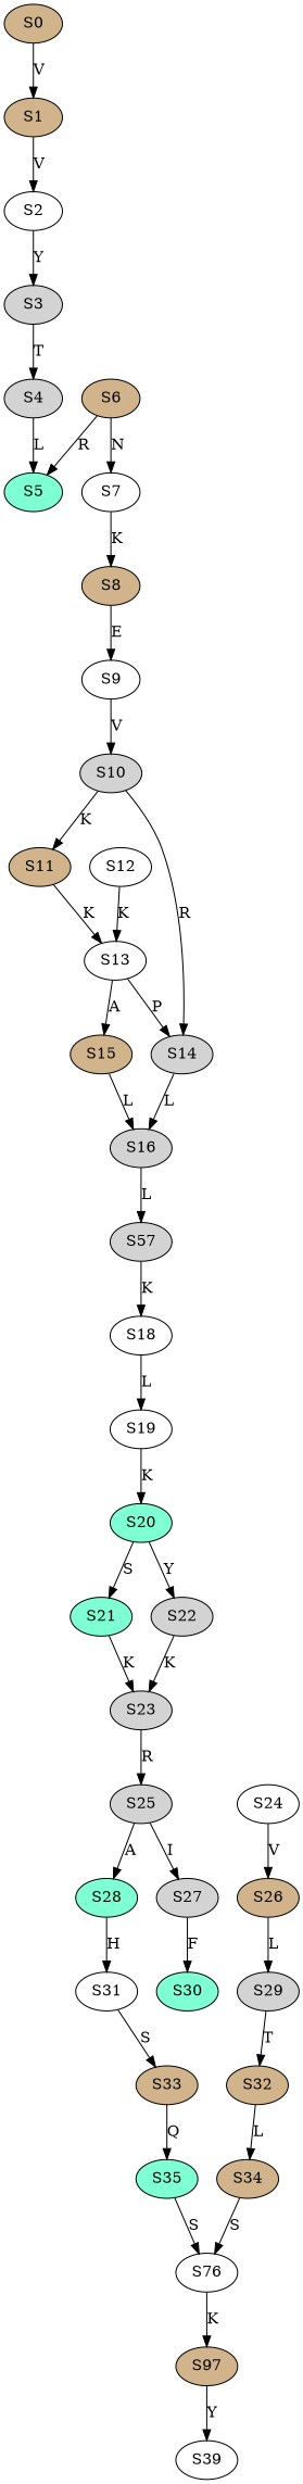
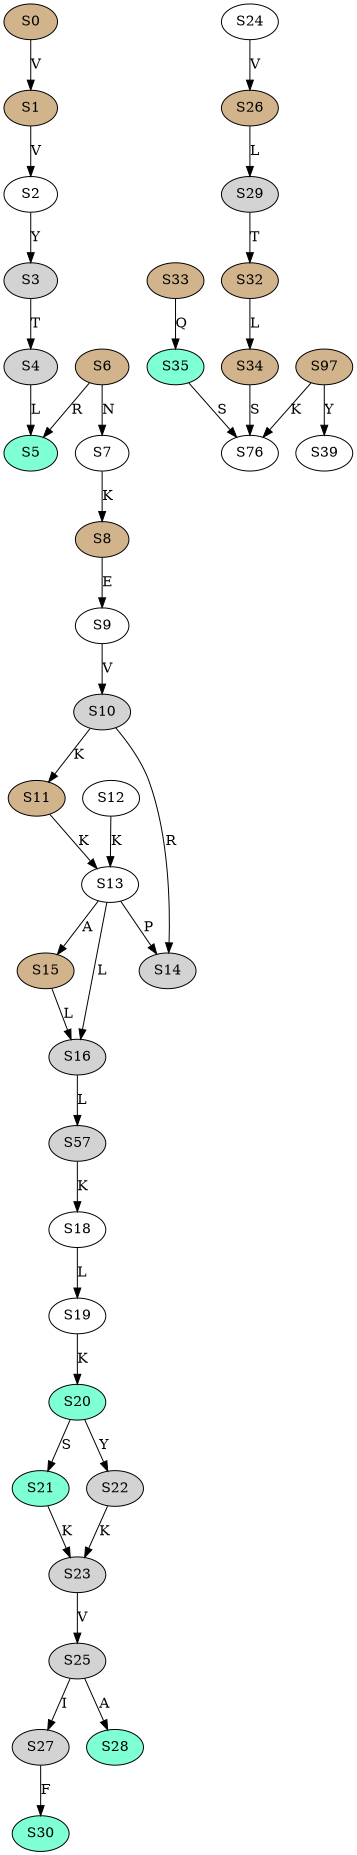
  strict digraph {
    node [fillcolor=tan style=filled]
    S0
    S1
    S2 [fillcolor=white]
    S3 [fillcolor=lightgrey]
    S4 [fillcolor=lightgrey]
    S5 [fillcolor=aquamarine]
    S6
    S7 [fillcolor=white]
    S8
    S9 [fillcolor=white]
    S10 [fillcolor=lightgrey]
    S11
    S14 [fillcolor=lightgrey]
    S13 [fillcolor=white]
    S12 [fillcolor=white]
    S15
    S16 [fillcolor=lightgrey]
    n18 [fillcolor=lightgrey label=S57]
    S18 [fillcolor=white]
    S19 [fillcolor=white]
    S20 [fillcolor=aquamarine]
    S21 [fillcolor=aquamarine]
    S22 [fillcolor=lightgrey]
    S23 [fillcolor=lightgrey]
    S25 [fillcolor=lightgrey]
    S26
    S24 [fillcolor=white]
    S27 [fillcolor=lightgrey]
    S28 [fillcolor=aquamarine]
    S29 [fillcolor=lightgrey]
    S30 [fillcolor=aquamarine]
-   S31 [fillcolor=white]
    S32
    S33
    S34
    S35 [fillcolor=aquamarine]
    n37 [fillcolor=white label=S76]
    n38 [label=S97]
    S39 [fillcolor=white]
    S0 -> S1 [label=V]
    S1 -> S2 [label=V]
    S2 -> S3 [label=Y]
    S3 -> S4 [label=T]
    S4 -> S5 [label=L]
    S6 -> S5 [label=R]
    S6 -> S7 [label=N]
    S7 -> S8 [label=K]
    S8 -> S9 [label=E]
    S9 -> S10 [label=V]
    S10 -> S11 [label=K]
    S10 -> S14 [label=R]
    S11 -> S13 [label=K]
-   S14 -> S16 [label=L]
+   S13 -> S16 [label=L]
    S13 -> S14 [label=P]
    S13 -> S15 [label=A]
    S12 -> S13 [label=K]
    S15 -> S16 [label=L]
    S16 -> n18 [label=L]
    n18 -> S18 [label=K]
    S18 -> S19 [label=L]
    S19 -> S20 [label=K]
    S20 -> S21 [label=S]
    S20 -> S22 [label=Y]
    S21 -> S23 [label=K]
    S22 -> S23 [label=K]
-   S23 -> S25 [label=R]
+   S23 -> S25 [label=V]
    S25 -> S27 [label=I]
    S25 -> S28 [label=A]
    S26 -> S29 [label=L]
    S24 -> S26 [label=V]
    S27 -> S30 [label=F]
-   S28 -> S31 [label=H]
    S29 -> S32 [label=T]
-   S31 -> S33 [label=S]
    S32 -> S34 [label=L]
    S33 -> S35 [label=Q]
    S34 -> n37 [label=S]
    S35 -> n37 [label=S]
-   n37 -> n38 [label=K]
+   n38 -> n37 [label=K]
    n38 -> S39 [label=Y]
  }
